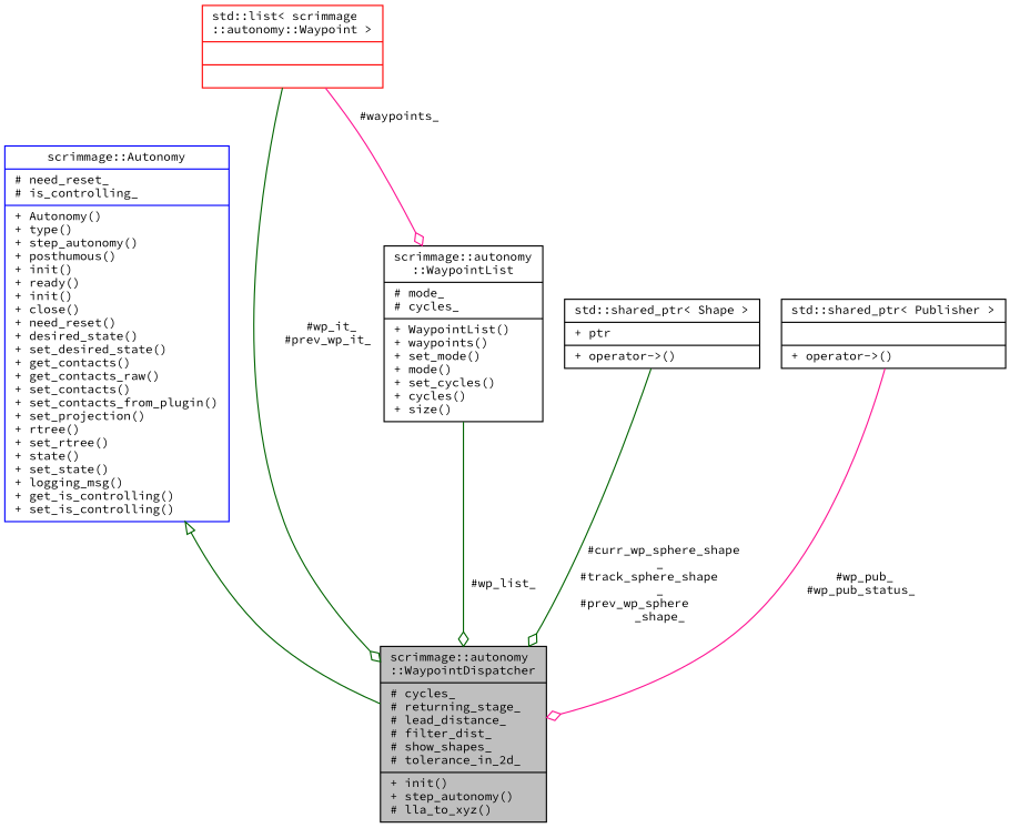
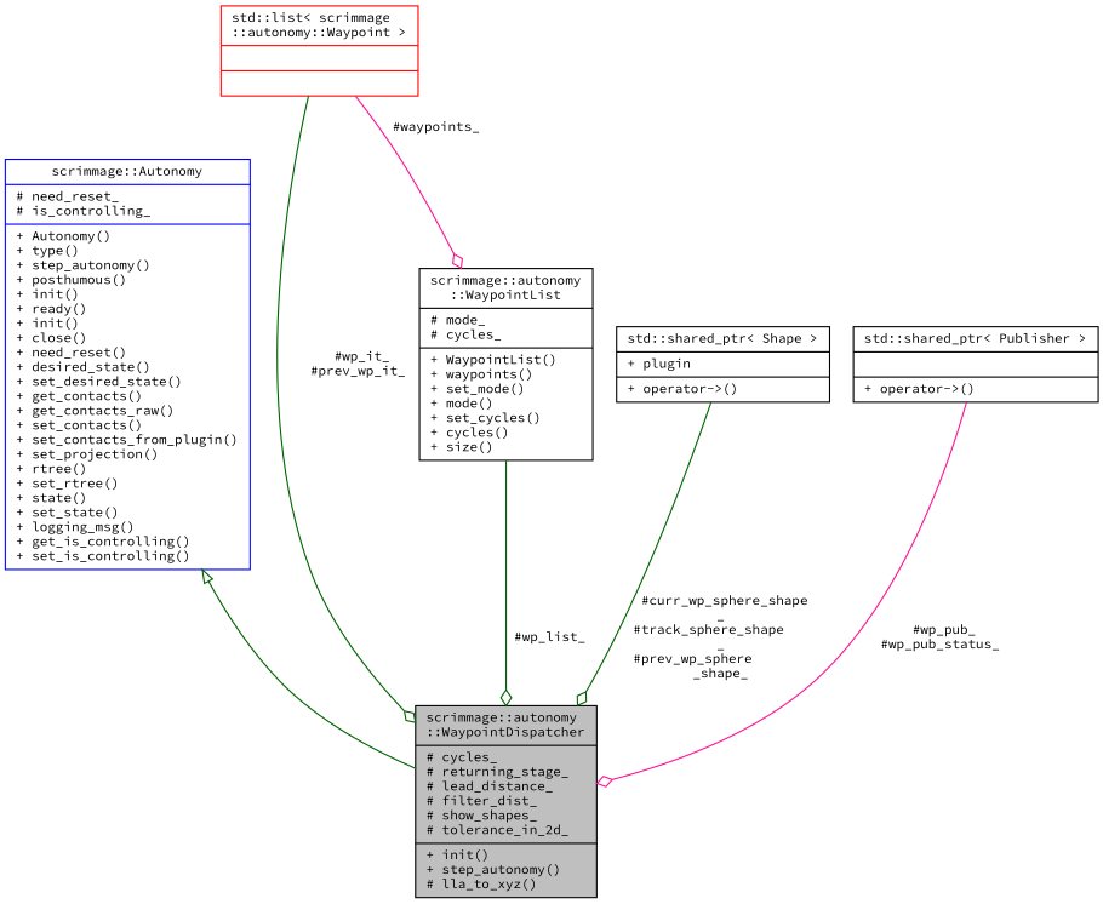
  digraph {
    fontname="Source Code Pro"
    node [color=black fillcolor=white fontname="Source Code Pro" fontsize=10 shape=record style=filled]
    edge [color=darkgreen fontname="Source Code Pro" fontsize=10 labelfontname=Helvetica labelfontsize=10 style=solid arrowhead=odiamond]
    n1 [fillcolor=grey75 fontcolor=black height=0.2 label="{scrimmage::autonomy\l::WaypointDispatcher\n|# cycles_\l# returning_stage_\l# lead_distance_\l# filter_dist_\l# show_shapes_\l# tolerance_in_2d_\l|+ init()\l+ step_autonomy()\l# lla_to_xyz()\l}" width=0.4]
    n2 [color=blue height=0.2 label="{scrimmage::Autonomy\n|# need_reset_\l# is_controlling_\l|+ Autonomy()\l+ type()\l+ step_autonomy()\l+ posthumous()\l+ init()\l+ ready()\l+ init()\l+ close()\l+ need_reset()\l+ desired_state()\l+ set_desired_state()\l+ get_contacts()\l+ get_contacts_raw()\l+ set_contacts()\l+ set_contacts_from_plugin()\l+ set_projection()\l+ rtree()\l+ set_rtree()\l+ state()\l+ set_state()\l+ logging_msg()\l+ get_is_controlling()\l+ set_is_controlling()\l}" width=0.4]
    n3 [color=red height=0.2 label="{std::list\< scrimmage\l::autonomy::Waypoint \>\n||}" width=0.4]
    n4 [height=0.2 label="{scrimmage::autonomy\l::WaypointList\n|# mode_\l# cycles_\l|+ WaypointList()\l+ waypoints()\l+ set_mode()\l+ mode()\l+ set_cycles()\l+ cycles()\l+ size()\l}" width=0.4]
-   n5 [height=0.2 label="{std::shared_ptr\< Shape \>\n|+ ptr\l|+ operator-\>()\l}" width=0.4]
+   n5 [height=0.2 label="{std::shared_ptr\< Shape \>\n|+ plugin\l|+ operator-\>()\l}" width=0.4]
    n6 [height=0.2 label="{std::shared_ptr\< Publisher \>\n||+ operator-\>()\l}" width=0.4]
    n2 -> n1 [arrowtail=onormal dir=back arrowhead=""]
    n3 -> n1 [label=" #wp_it_\n#prev_wp_it_"]
    n3 -> n4 [color=deeppink label=" #waypoints_"]
    n4 -> n1 [label=" #wp_list_"]
    n5 -> n1 [label=" #curr_wp_sphere_shape\l_\n#track_sphere_shape\l_\n#prev_wp_sphere\l_shape_"]
    n6 -> n1 [color=deeppink label=" #wp_pub_\n#wp_pub_status_"]
  }
